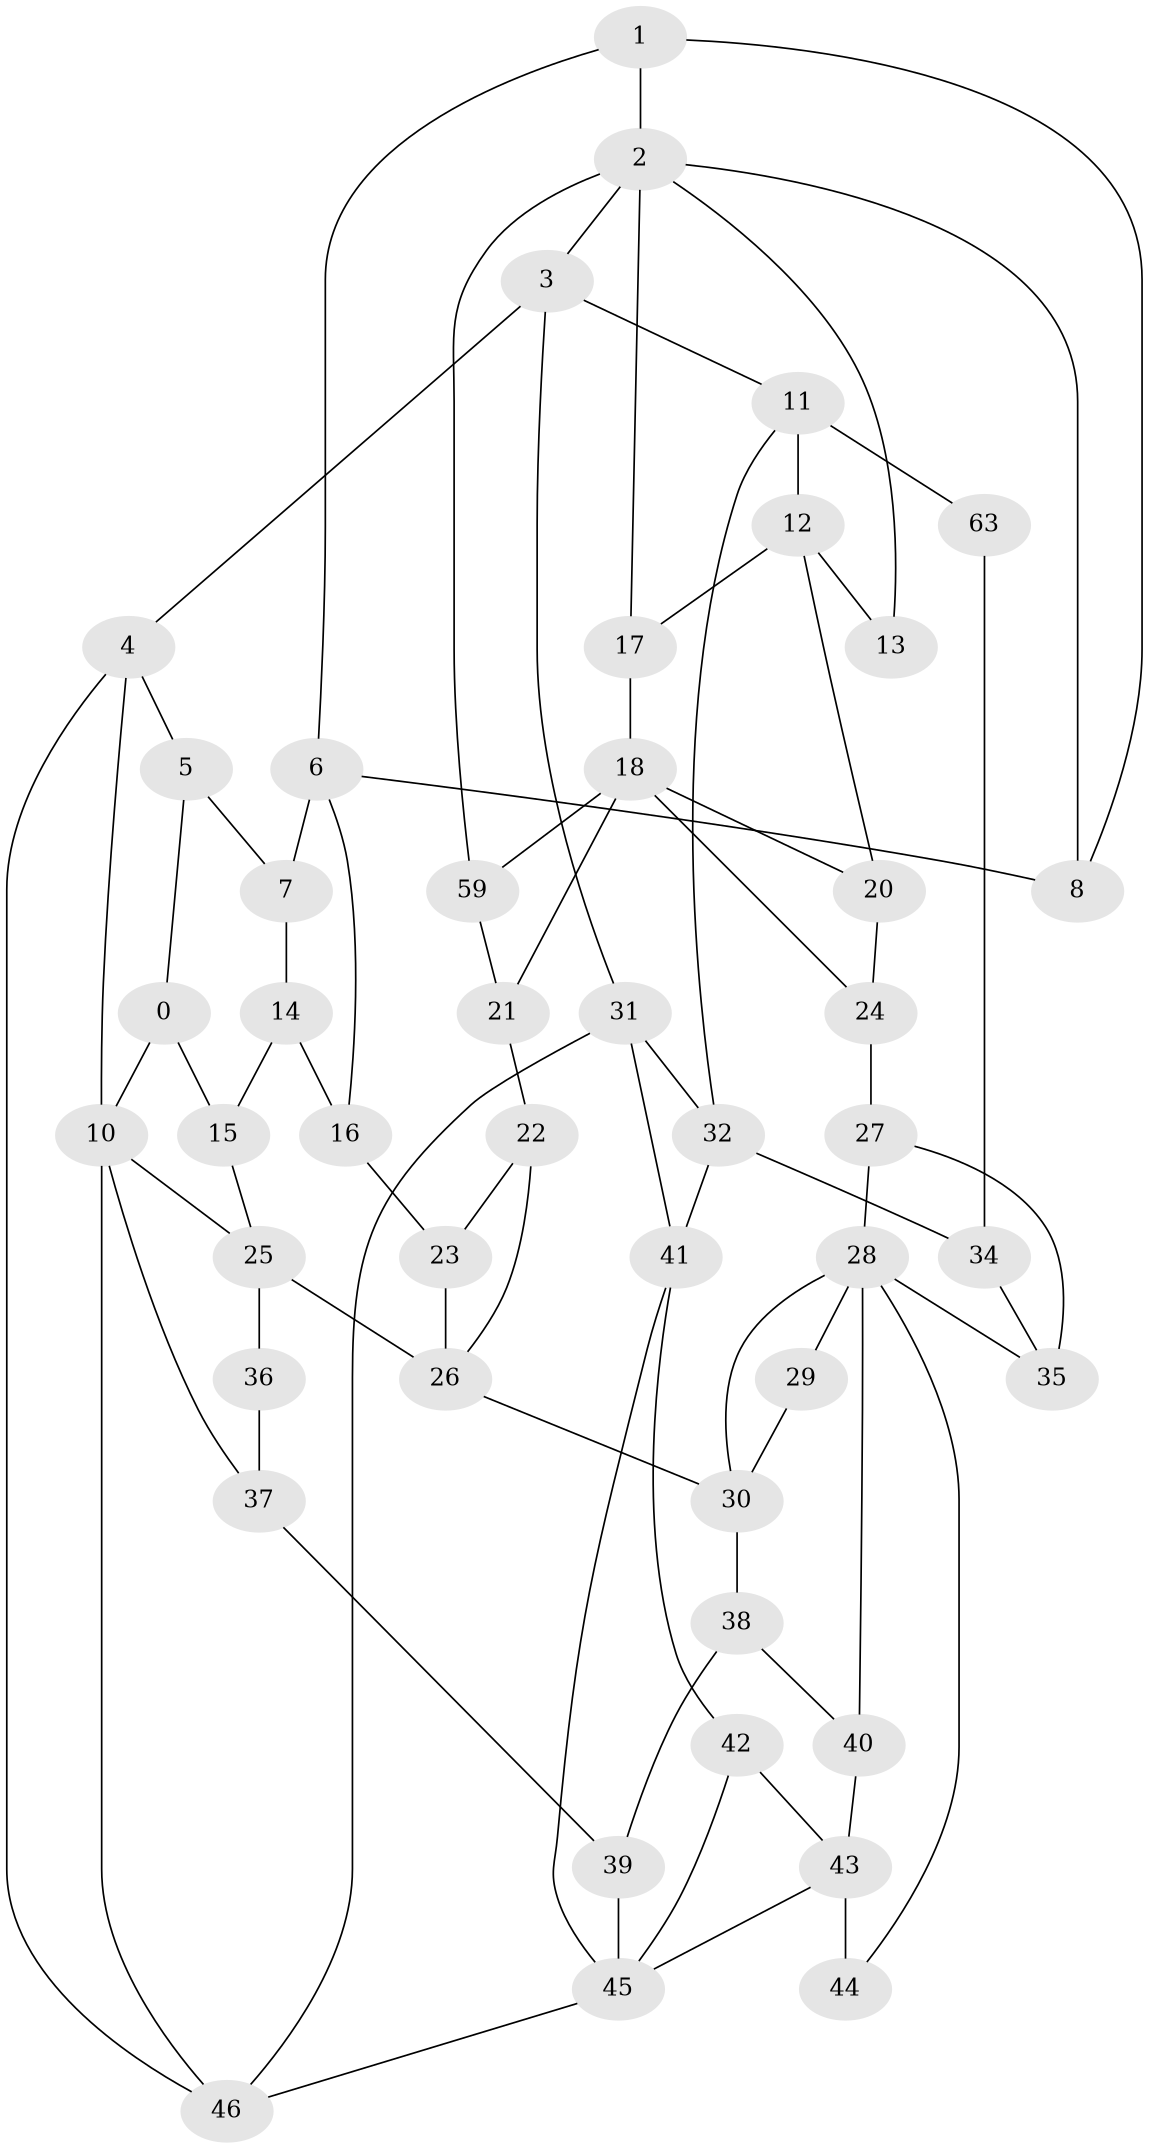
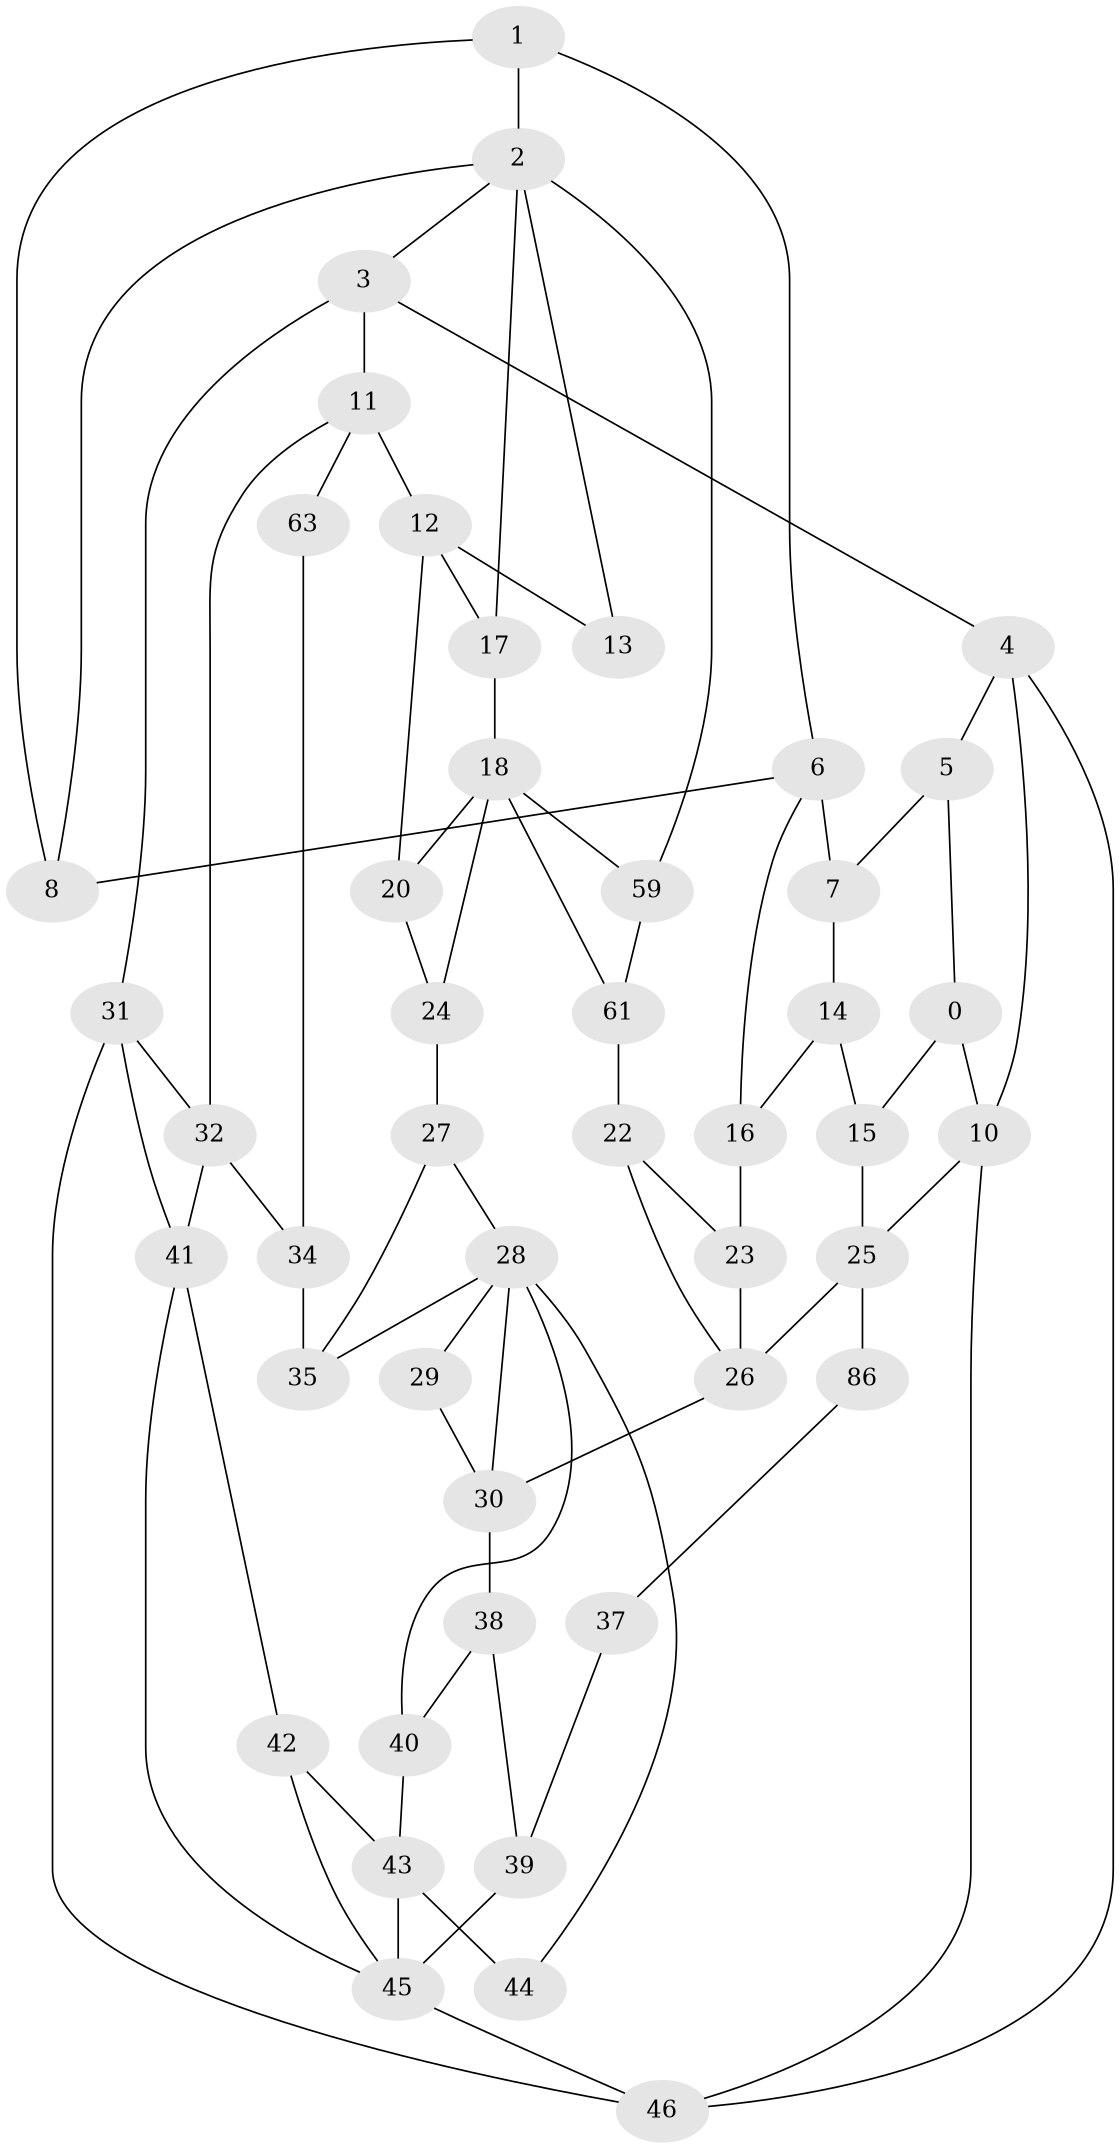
  graph {
    node [color=gray90 style=filled]
    edge [weight=1.0]
    1
    2
    6
    8
    3
    13
    17
    n8 [label=59]
    7
    16
    4
    11
    31
    18
-   21
+   21 [label=61]
    5
    10
    46
    12
    32
    n21 [label=63]
    41
    n23 [label=0]
    25
    37
    14
    15
    23
    26
-   36
+   36 [label=86]
    39
    20
    34
    24
    22
    27
    30
    28
    35
    38
    29
    40
    44
    43
    45
    42
    1 -- 2
    1 -- 6
    1 -- 8
    2 -- 8
    2 -- 3
    2 -- 13
    2 -- 17
    2 -- n8
    6 -- 8
    6 -- 7 [weight=3.0]
    6 -- 16
    3 -- 4
    3 -- 11
    3 -- 31
    17 -- 18 [weight=2.0]
    n8 -- 21
    7 -- 14
    16 -- 23
    4 -- 5
    4 -- 10
    4 -- 46
    11 -- 12 [weight=2.0]
    11 -- 32
    11 -- n21 [weight=2.0]
    31 -- 46
    31 -- 32
    31 -- 41
    18 -- n8
    18 -- 21
    18 -- 20
    18 -- 24
    21 -- 22
    5 -- 7 [weight=2.0]
    5 -- n23
    10 -- 46
    10 -- 25
-   10 -- 37
    12 -- 13
    12 -- 17
    12 -- 20
    32 -- 41 [weight=3.0]
    32 -- 34
    n21 -- 34
    41 -- 45
    41 -- 42
    n23 -- 10 [weight=2.0]
    n23 -- 15
    25 -- 26 [weight=2.0]
    25 -- 36 [weight=2.0]
    37 -- 39
    14 -- 16
    14 -- 15
    15 -- 25
    23 -- 26
    26 -- 30 [weight=2.0]
    36 -- 37
    39 -- 45 [weight=2.0]
    20 -- 24
    34 -- 35
    24 -- 27
    22 -- 23
    22 -- 26
    27 -- 28
    27 -- 35
    30 -- 38
    28 -- 30
    28 -- 35
    28 -- 29
    28 -- 40
    28 -- 44
    38 -- 39
    38 -- 40
    29 -- 30 [weight=2.0]
    40 -- 43
    43 -- 44 [weight=2.0]
    43 -- 45
    45 -- 46
    42 -- 43
    42 -- 45
  }
